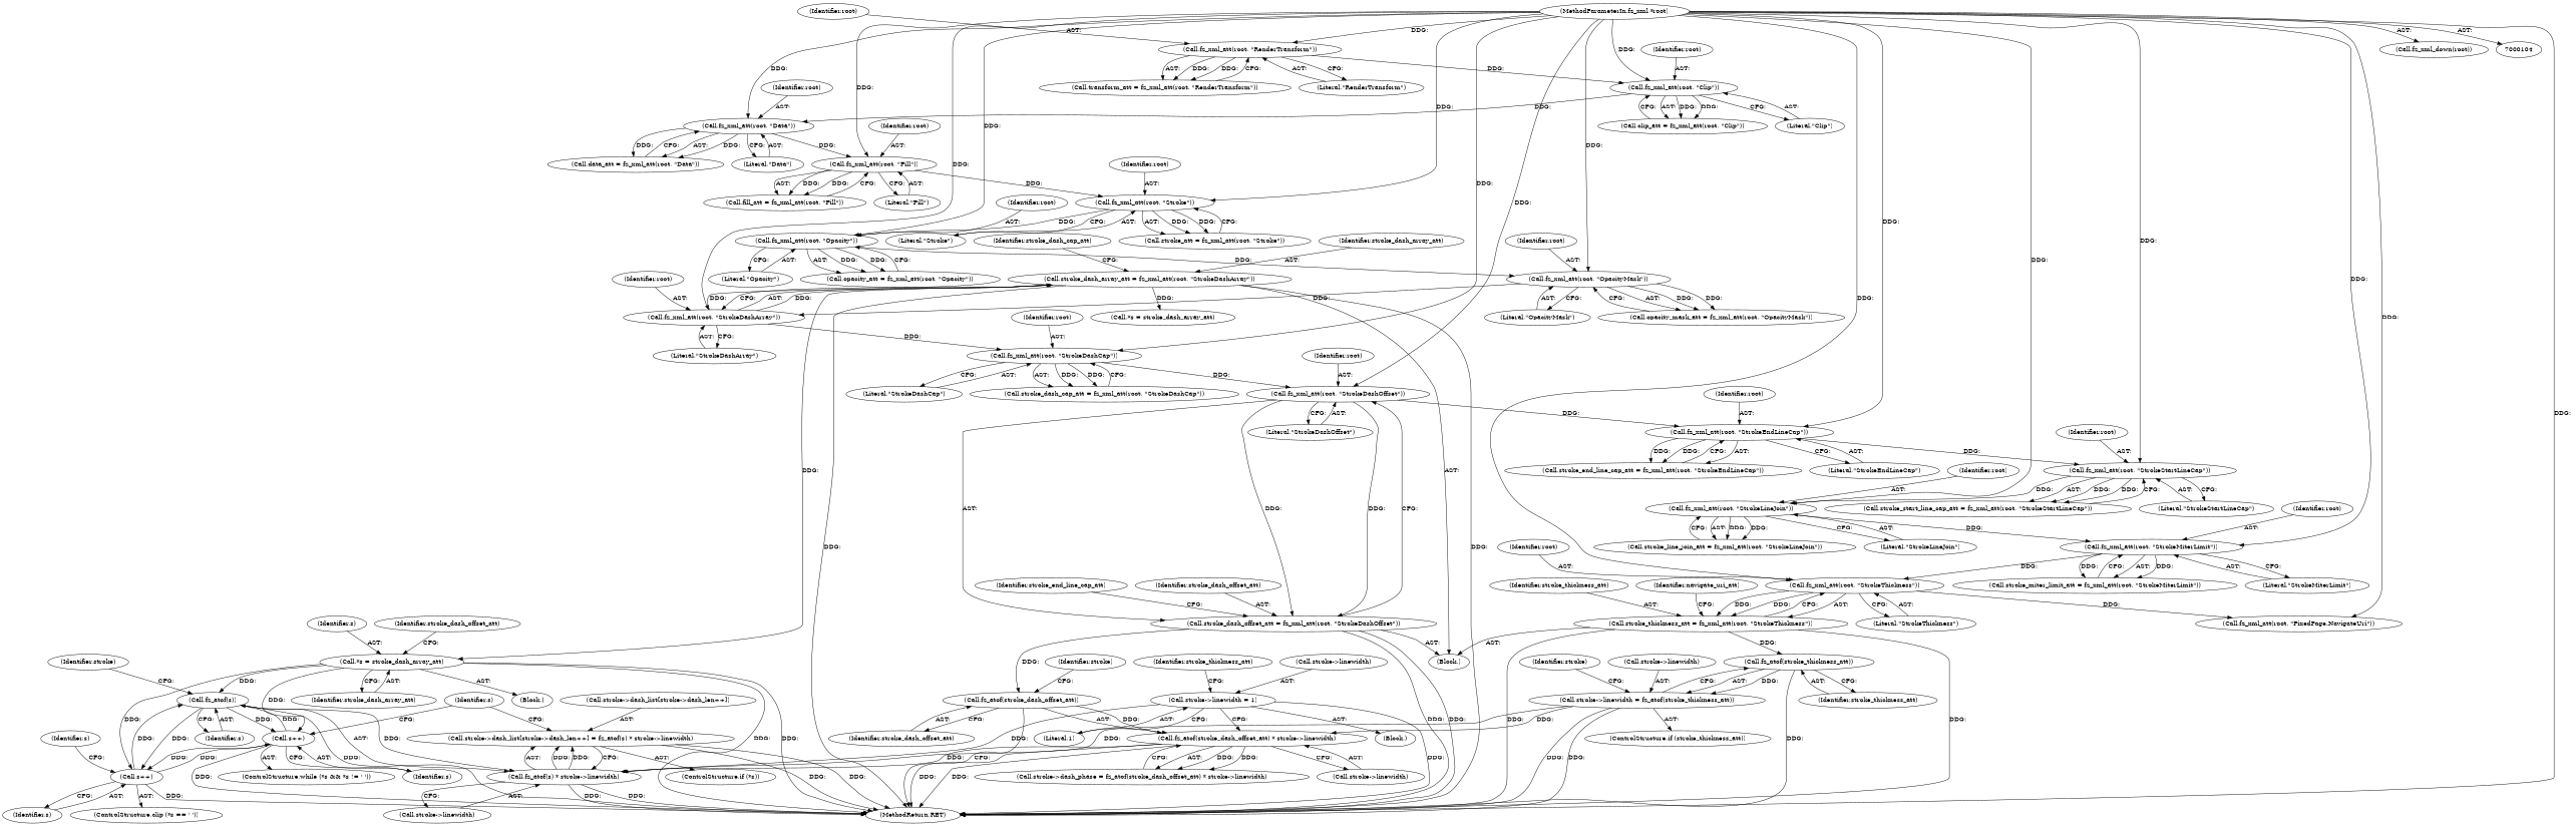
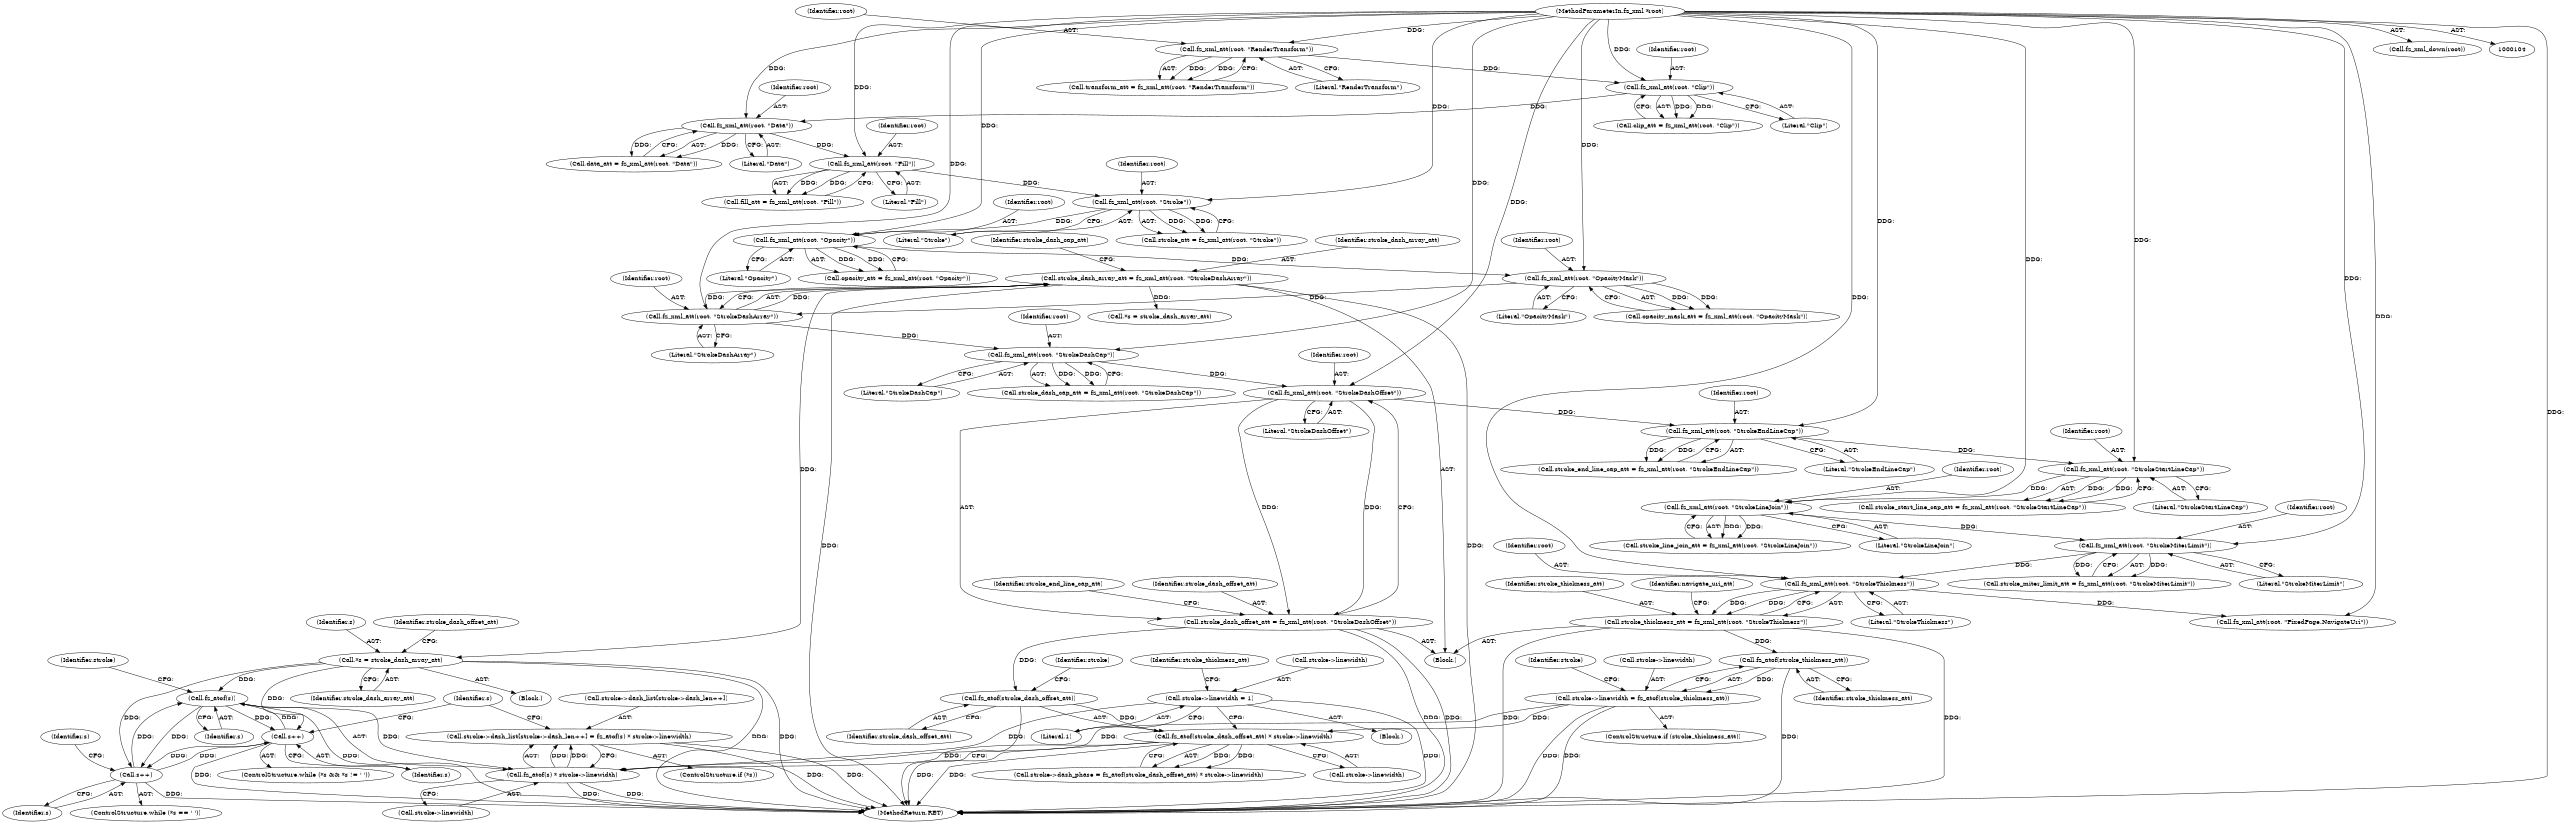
  digraph {
    n1 [label="(Call,stroke->dash_list[stroke->dash_len++] = fz_atof(s) * stroke->linewidth)"]
    n2 [label="(Call,fz_atof(s) * stroke->linewidth)"]
    n3 [label="(ControlStructure,if (*s))"]
    n4 [label="(MethodReturn,RET)"]
    n5 [label="(Call,stroke->linewidth)"]
    n6 [label="(Call,fz_atof(s))"]
    n7 [label="(Call,s++)"]
    n8 [label="(Call,s++)"]
    n9 [label="(Identifier,s)"]
    n10 [label="(Identifier,s)"]
    n11 [label="(ControlStructure,while (*s && *s != ' '))"]
    n12 [label="(Identifier,s)"]
-   n13 [label="(ControlStructure,clip (*s == ' '))"]
+   n13 [label="(ControlStructure,while (*s == ' '))"]
    n14 [label="(Call,*s = stroke_dash_array_att)"]
    n15 [label="(Identifier,stroke_dash_array_att)"]
    n16 [label="(Block,)"]
    n17 [label="(Call,stroke_dash_array_att = fz_xml_att(root, \"StrokeDashArray\"))"]
    n18 [label="(Call,fz_xml_att(root, \"StrokeDashArray\"))"]
    n19 [label="(Call,*s = stroke_dash_array_att)"]
    n20 [label="(Block,)"]
    n21 [label="(Call,fz_xml_att(root, \"StrokeDashCap\"))"]
    n22 [label="(Literal,\"StrokeDashArray\")"]
    n23 [label="(Call,fz_xml_att(root, \"StrokeDashOffset\"))"]
    n24 [label="(Call,stroke_dash_cap_att = fz_xml_att(root, \"StrokeDashCap\"))"]
    n25 [label="(Literal,\"StrokeDashCap\")"]
    n26 [label="(Call,fz_xml_att(root, \"OpacityMask\"))"]
    n27 [label="(Call,opacity_mask_att = fz_xml_att(root, \"OpacityMask\"))"]
    n28 [label="(Literal,\"OpacityMask\")"]
    n29 [label="(Call,fz_xml_att(root, \"Opacity\"))"]
    n30 [label="(Call,opacity_att = fz_xml_att(root, \"Opacity\"))"]
    n31 [label="(Literal,\"Opacity\")"]
    n32 [label="(Call,fz_xml_att(root, \"Stroke\"))"]
    n33 [label="(Literal,\"Stroke\")"]
    n34 [label="(Call,stroke_att = fz_xml_att(root, \"Stroke\"))"]
    n35 [label="(Call,fz_xml_att(root, \"Fill\"))"]
    n36 [label="(Call,fill_att = fz_xml_att(root, \"Fill\"))"]
    n37 [label="(Literal,\"Fill\")"]
    n38 [label="(Call,fz_xml_att(root, \"Data\"))"]
    n39 [label="(Call,data_att = fz_xml_att(root, \"Data\"))"]
    n40 [label="(Literal,\"Data\")"]
    n41 [label="(Call,fz_xml_att(root, \"Clip\"))"]
    n42 [label="(Literal,\"Clip\")"]
    n43 [label="(Call,clip_att = fz_xml_att(root, \"Clip\"))"]
    n44 [label="(Call,fz_xml_att(root, \"RenderTransform\"))"]
    n45 [label="(Call,transform_att = fz_xml_att(root, \"RenderTransform\"))"]
    n46 [label="(Literal,\"RenderTransform\")"]
    n47 [label="(MethodParameterIn,fz_xml *root)"]
    n48 [label="(Call,fz_xml_att(root, \"StrokeThickness\"))"]
    n49 [label="(Call,fz_xml_att(root, \"StrokeMiterLimit\"))"]
    n50 [label="(Call,fz_xml_att(root, \"StrokeLineJoin\"))"]
    n51 [label="(Call,fz_xml_att(root, \"StrokeStartLineCap\"))"]
    n52 [label="(Call,fz_xml_att(root, \"StrokeEndLineCap\"))"]
    n53 [label="(Call,fz_xml_att(root, \"FixedPage.NavigateUri\"))"]
    n54 [label="(Call,fz_xml_down(root))"]
-   1000104 [label=7000104]
+   1000104
    n56 [label="(Call,stroke_dash_offset_att = fz_xml_att(root, \"StrokeDashOffset\"))"]
    n57 [label="(Literal,\"StrokeDashOffset\")"]
    n58 [label="(Call,stroke_thickness_att = fz_xml_att(root, \"StrokeThickness\"))"]
    n59 [label="(Literal,\"StrokeThickness\")"]
    n60 [label="(Literal,\"StrokeMiterLimit\")"]
    n61 [label="(Call,stroke_miter_limit_att = fz_xml_att(root, \"StrokeMiterLimit\"))"]
    n62 [label="(Call,stroke_line_join_att = fz_xml_att(root, \"StrokeLineJoin\"))"]
    n63 [label="(Literal,\"StrokeLineJoin\")"]
    n64 [label="(Literal,\"StrokeStartLineCap\")"]
    n65 [label="(Call,stroke_start_line_cap_att = fz_xml_att(root, \"StrokeStartLineCap\"))"]
    n66 [label="(Call,stroke_end_line_cap_att = fz_xml_att(root, \"StrokeEndLineCap\"))"]
    n67 [label="(Literal,\"StrokeEndLineCap\")"]
    n68 [label="(Call,fz_atof(stroke_dash_offset_att) * stroke->linewidth)"]
    n69 [label="(Call,stroke->linewidth)"]
    n70 [label="(Call,stroke->dash_phase = fz_atof(stroke_dash_offset_att) * stroke->linewidth)"]
    n71 [label="(Call,fz_atof(stroke_dash_offset_att))"]
    n72 [label="(Identifier,stroke_dash_offset_att)"]
    n73 [label="(Call,stroke->linewidth = fz_atof(stroke_thickness_att))"]
    n74 [label="(Call,fz_atof(stroke_thickness_att))"]
    n75 [label="(ControlStructure,if (stroke_thickness_att))"]
    n76 [label="(Identifier,stroke_thickness_att)"]
    n77 [label="(Call,stroke->linewidth = 1)"]
    n78 [label="(Block,)"]
    n79 [label="(Literal,1)"]
    n80 [label="(Identifier,root)"]
    n81 [label="(Identifier,root)"]
    n82 [label="(Identifier,root)"]
    n83 [label="(Identifier,root)"]
    n84 [label="(Identifier,root)"]
    n85 [label="(Identifier,root)"]
    n86 [label="(Identifier,stroke_dash_array_att)"]
    n87 [label="(Identifier,stroke)"]
    n88 [label="(Identifier,root)"]
    n89 [label="(Identifier,s)"]
    n90 [label="(Identifier,root)"]
    n91 [label="(Identifier,navigate_uri_att)"]
    n92 [label="(Identifier,stroke_dash_offset_att)"]
    n93 [label="(Identifier,root)"]
    n94 [label="(Identifier,s)"]
    n95 [label="(Identifier,root)"]
    n96 [label="(Identifier,root)"]
    n97 [label="(Identifier,root)"]
    n98 [label="(Identifier,s)"]
    n99 [label="(Identifier,stroke_end_line_cap_att)"]
    n100 [label="(Identifier,stroke_dash_offset_att)"]
    n101 [label="(Call,stroke->linewidth)"]
    n102 [label="(Identifier,stroke_thickness_att)"]
    n103 [label="(Identifier,stroke_dash_cap_att)"]
    n104 [label="(Identifier,root)"]
    n105 [label="(Call,stroke->dash_list[stroke->dash_len++])"]
    n106 [label="(Identifier,root)"]
    n107 [label="(Identifier,root)"]
    n108 [label="(Identifier,stroke_thickness_att)"]
    n109 [label="(Identifier,stroke)"]
    n110 [label="(Identifier,stroke)"]
    n111 [label="(Call,stroke->linewidth)"]
    n1 -> n2 [label="CFG: "]
    n1 -> n3 [label="AST: "]
    n1 -> n4 [label="DDG: "]
    n1 -> n4 [label="DDG: "]
    n2 -> n1 [label="AST: "]
    n2 -> n1 [label="DDG: "]
    n2 -> n1 [label="DDG: "]
    n2 -> n4 [label="DDG: "]
    n2 -> n4 [label="DDG: "]
    n2 -> n5 [label="CFG: "]
    n5 -> n2 [label="AST: "]
    n6 -> n2 [label="AST: "]
    n6 -> n2 [label="DDG: "]
    n6 -> n4 [label="DDG: "]
    n6 -> n7 [label="DDG: "]
    n6 -> n8 [label="DDG: "]
    n6 -> n9 [label="CFG: "]
    n7 -> n4 [label="DDG: "]
    n7 -> n6 [label="DDG: "]
    n7 -> n8 [label="DDG: "]
    n7 -> n10 [label="CFG: "]
    n7 -> n11 [label="AST: "]
    n8 -> n4 [label="DDG: "]
    n8 -> n6 [label="DDG: "]
    n8 -> n7 [label="DDG: "]
    n8 -> n12 [label="CFG: "]
    n8 -> n13 [label="AST: "]
    n9 -> n6 [label="AST: "]
    n10 -> n7 [label="AST: "]
    n12 -> n8 [label="AST: "]
    n14 -> n4 [label="DDG: "]
    n14 -> n4 [label="DDG: "]
    n14 -> n6 [label="DDG: "]
    n14 -> n7 [label="DDG: "]
    n14 -> n8 [label="DDG: "]
    n14 -> n15 [label="CFG: "]
    n14 -> n16 [label="AST: "]
    n15 -> n14 [label="AST: "]
    n17 -> n4 [label="DDG: "]
    n17 -> n4 [label="DDG: "]
    n17 -> n14 [label="DDG: "]
    n17 -> n18 [label="CFG: "]
    n17 -> n19 [label="DDG: "]
    n17 -> n20 [label="AST: "]
    n18 -> n17 [label="AST: "]
    n18 -> n17 [label="DDG: "]
    n18 -> n17 [label="DDG: "]
    n18 -> n21 [label="DDG: "]
    n18 -> n22 [label="CFG: "]
    n21 -> n23 [label="DDG: "]
    n21 -> n24 [label="AST: "]
    n21 -> n24 [label="DDG: "]
    n21 -> n24 [label="DDG: "]
    n21 -> n25 [label="CFG: "]
    n22 -> n18 [label="AST: "]
    n23 -> n52 [label="DDG: "]
    n23 -> n56 [label="AST: "]
    n23 -> n56 [label="DDG: "]
    n23 -> n56 [label="DDG: "]
    n23 -> n57 [label="CFG: "]
    n24 -> n21 [label="CFG: "]
    n25 -> n21 [label="AST: "]
    n26 -> n18 [label="DDG: "]
    n26 -> n27 [label="AST: "]
    n26 -> n27 [label="DDG: "]
    n26 -> n27 [label="DDG: "]
    n26 -> n28 [label="CFG: "]
    n27 -> n26 [label="CFG: "]
    n28 -> n26 [label="AST: "]
    n29 -> n26 [label="DDG: "]
    n29 -> n30 [label="AST: "]
    n29 -> n30 [label="DDG: "]
    n29 -> n30 [label="DDG: "]
    n29 -> n31 [label="CFG: "]
    n30 -> n29 [label="CFG: "]
    n31 -> n29 [label="AST: "]
    n32 -> n29 [label="DDG: "]
    n32 -> n33 [label="CFG: "]
    n32 -> n34 [label="AST: "]
    n32 -> n34 [label="DDG: "]
    n32 -> n34 [label="DDG: "]
    n33 -> n32 [label="AST: "]
    n34 -> n32 [label="CFG: "]
    n35 -> n32 [label="DDG: "]
    n35 -> n36 [label="AST: "]
    n35 -> n36 [label="DDG: "]
    n35 -> n36 [label="DDG: "]
    n35 -> n37 [label="CFG: "]
    n36 -> n35 [label="CFG: "]
    n37 -> n35 [label="AST: "]
    n38 -> n35 [label="DDG: "]
    n38 -> n39 [label="AST: "]
    n38 -> n39 [label="DDG: "]
    n38 -> n39 [label="DDG: "]
    n38 -> n40 [label="CFG: "]
    n39 -> n38 [label="CFG: "]
    n40 -> n38 [label="AST: "]
    n41 -> n38 [label="DDG: "]
    n41 -> n42 [label="CFG: "]
    n41 -> n43 [label="AST: "]
    n41 -> n43 [label="DDG: "]
    n41 -> n43 [label="DDG: "]
    n42 -> n41 [label="AST: "]
    n43 -> n41 [label="CFG: "]
    n44 -> n41 [label="DDG: "]
    n44 -> n45 [label="AST: "]
    n44 -> n45 [label="DDG: "]
    n44 -> n45 [label="DDG: "]
    n44 -> n46 [label="CFG: "]
    n45 -> n44 [label="CFG: "]
    n46 -> n44 [label="AST: "]
    n47 -> n4 [label="DDG: "]
    n47 -> n18 [label="DDG: "]
    n47 -> n21 [label="DDG: "]
    n47 -> n23 [label="DDG: "]
    n47 -> n26 [label="DDG: "]
    n47 -> n29 [label="DDG: "]
    n47 -> n32 [label="DDG: "]
    n47 -> n35 [label="DDG: "]
    n47 -> n38 [label="DDG: "]
    n47 -> n41 [label="DDG: "]
    n47 -> n44 [label="DDG: "]
    n47 -> n48 [label="DDG: "]
    n47 -> n49 [label="DDG: "]
    n47 -> n50 [label="DDG: "]
    n47 -> n51 [label="DDG: "]
    n47 -> n52 [label="DDG: "]
    n47 -> n53 [label="DDG: "]
    n47 -> n54 [label="AST: "]
    n47 -> 1000104 [label="AST: "]
    n48 -> n53 [label="DDG: "]
    n48 -> n58 [label="AST: "]
    n48 -> n58 [label="DDG: "]
    n48 -> n58 [label="DDG: "]
    n48 -> n59 [label="CFG: "]
    n49 -> n48 [label="DDG: "]
    n49 -> n60 [label="CFG: "]
    n49 -> n61 [label="AST: "]
    n49 -> n61 [label="DDG: "]
    n49 -> n61 [label="DDG: "]
    n50 -> n49 [label="DDG: "]
    n50 -> n62 [label="AST: "]
    n50 -> n62 [label="DDG: "]
    n50 -> n62 [label="DDG: "]
    n50 -> n63 [label="CFG: "]
    n51 -> n50 [label="DDG: "]
    n51 -> n64 [label="CFG: "]
    n51 -> n65 [label="AST: "]
    n51 -> n65 [label="DDG: "]
    n51 -> n65 [label="DDG: "]
    n52 -> n51 [label="DDG: "]
    n52 -> n66 [label="AST: "]
    n52 -> n66 [label="DDG: "]
    n52 -> n66 [label="DDG: "]
    n52 -> n67 [label="CFG: "]
    n56 -> n4 [label="DDG: "]
    n56 -> n4 [label="DDG: "]
    n56 -> n20 [label="AST: "]
    n56 -> n23 [label="CFG: "]
    n56 -> n71 [label="DDG: "]
    n57 -> n23 [label="AST: "]
    n58 -> n4 [label="DDG: "]
    n58 -> n4 [label="DDG: "]
    n58 -> n20 [label="AST: "]
    n58 -> n48 [label="CFG: "]
    n58 -> n74 [label="DDG: "]
    n59 -> n48 [label="AST: "]
    n60 -> n49 [label="AST: "]
    n61 -> n49 [label="CFG: "]
    n62 -> n50 [label="CFG: "]
    n63 -> n50 [label="AST: "]
    n64 -> n51 [label="AST: "]
    n65 -> n51 [label="CFG: "]
    n66 -> n52 [label="CFG: "]
    n67 -> n52 [label="AST: "]
    n68 -> n2 [label="DDG: "]
    n68 -> n4 [label="DDG: "]
    n68 -> n4 [label="DDG: "]
    n68 -> n69 [label="CFG: "]
    n68 -> n70 [label="AST: "]
    n68 -> n70 [label="DDG: "]
    n68 -> n70 [label="DDG: "]
    n69 -> n68 [label="AST: "]
    n70 -> n68 [label="CFG: "]
    n71 -> n4 [label="CFG: "]
    n71 -> n68 [label="AST: "]
    n71 -> n68 [label="DDG: "]
    n71 -> n72 [label="CFG: "]
    n72 -> n71 [label="AST: "]
    n73 -> n2 [label="DDG: "]
    n73 -> n4 [label="DDG: "]
    n73 -> n4 [label="DDG: "]
    n73 -> n68 [label="DDG: "]
    n73 -> n74 [label="CFG: "]
    n73 -> n75 [label="AST: "]
    n74 -> n4 [label="DDG: "]
    n74 -> n73 [label="AST: "]
    n74 -> n73 [label="DDG: "]
    n74 -> n76 [label="CFG: "]
    n76 -> n74 [label="AST: "]
    n77 -> n2 [label="DDG: "]
    n77 -> n4 [label="DDG: "]
    n77 -> n68 [label="CFG: "]
    n77 -> n78 [label="AST: "]
    n77 -> n79 [label="CFG: "]
    n79 -> n77 [label="AST: "]
    n80 -> n41 [label="AST: "]
    n81 -> n23 [label="AST: "]
    n82 -> n51 [label="AST: "]
    n83 -> n18 [label="AST: "]
    n84 -> n26 [label="AST: "]
    n85 -> n44 [label="AST: "]
    n86 -> n17 [label="AST: "]
    n87 -> n71 [label="CFG: "]
    n88 -> n35 [label="AST: "]
    n89 -> n1 [label="CFG: "]
    n89 -> n7 [label="CFG: "]
    n90 -> n50 [label="AST: "]
    n91 -> n58 [label="CFG: "]
    n92 -> n14 [label="CFG: "]
    n93 -> n48 [label="AST: "]
    n94 -> n14 [label="AST: "]
    n95 -> n38 [label="AST: "]
    n96 -> n29 [label="AST: "]
    n97 -> n21 [label="AST: "]
    n98 -> n8 [label="CFG: "]
    n99 -> n56 [label="CFG: "]
    n100 -> n56 [label="AST: "]
    n101 -> n77 [label="AST: "]
    n102 -> n58 [label="AST: "]
    n103 -> n17 [label="CFG: "]
    n104 -> n52 [label="AST: "]
    n105 -> n1 [label="AST: "]
    n106 -> n49 [label="AST: "]
    n107 -> n32 [label="AST: "]
    n108 -> n77 [label="CFG: "]
    n109 -> n73 [label="CFG: "]
    n110 -> n6 [label="CFG: "]
    n111 -> n73 [label="AST: "]
  }
